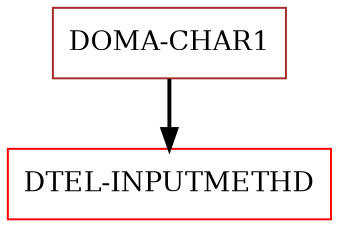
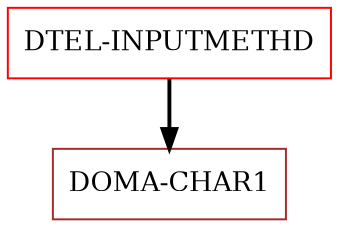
  digraph {
    node [shape=box]
    "DTEL-INPUTMETHD" [color=red]
    "DOMA-CHAR1" [color=brown]
-   "DOMA-CHAR1" -> "DTEL-INPUTMETHD" [style=bold]
+   "DTEL-INPUTMETHD" -> "DOMA-CHAR1" [style=bold]
  }
